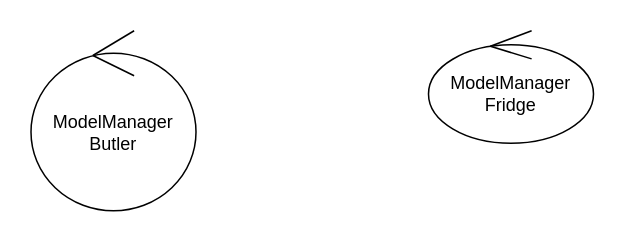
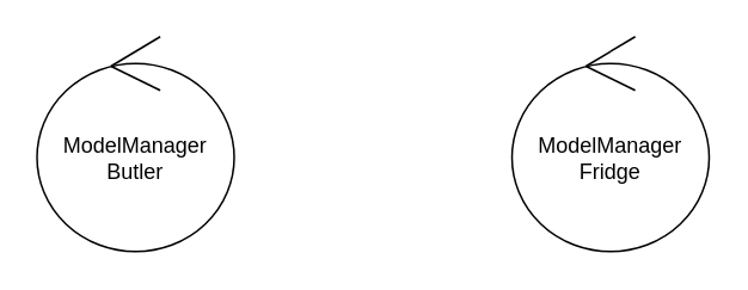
  <mxCell id="0" />
  <mxCell id="1" parent="0" />
  <mxCell id="2" value="ModelManager&lt;br&gt;Butler" style="ellipse;shape=umlControl;whiteSpace=wrap;html=1;" parent="1" vertex="1"><mxGeometry x="20" y="20" width="110" height="120" as="geometry" /></mxCell>
- <mxCell id="3" value="ModelManager&lt;br&gt;Fridge" style="ellipse;shape=umlControl;whiteSpace=wrap;html=1;" parent="1" vertex="1"><mxGeometry x="285" y="20" width="110" height="75" as="geometry" /></mxCell>
+ <mxCell id="3" value="ModelManager&lt;br&gt;Fridge" style="ellipse;shape=umlControl;whiteSpace=wrap;html=1;" parent="1" vertex="1"><mxGeometry x="285" y="20" width="110" height="120" as="geometry" /></mxCell>
